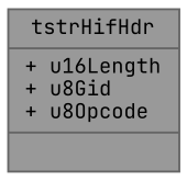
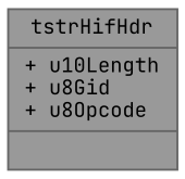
  digraph {
    fontname="JetBrains Mono"
-   n1 [color=gray40 fillcolor=grey60 fontcolor=black fontname="JetBrains Mono" fontsize=10 height=0.2 label="{tstrHifHdr\n|+ u16Length\l+ u8Gid\l+ u8Opcode\l|}" shape=record style=filled width=0.4]
+   n1 [color=gray40 fillcolor=grey60 fontcolor=black fontname="JetBrains Mono" fontsize=10 height=0.2 label="{tstrHifHdr\n|+ u10Length\l+ u8Gid\l+ u8Opcode\l|}" shape=record style=filled width=0.4]
  }
